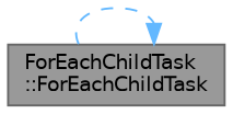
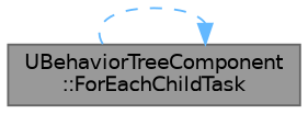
  digraph {
    rankdir=LR
-   n1 [color=gray40 fillcolor=grey60 fontcolor=black fontname=Helvetica fontsize=10 height=0.2 label="ForEachChildTask\l::ForEachChildTask" shape=box style=filled width=0.4]
+   n1 [color=gray40 fillcolor=grey60 fontcolor=black fontname=Helvetica fontsize=10 height=0.2 label="UBehaviorTreeComponent\l::ForEachChildTask" shape=box style=filled width=0.4]
    n1 -> n1 [color=steelblue1 fontname=Helvetica fontsize=10 labelfontname=Helvetica labelfontsize=10 style=dashed]
  }
